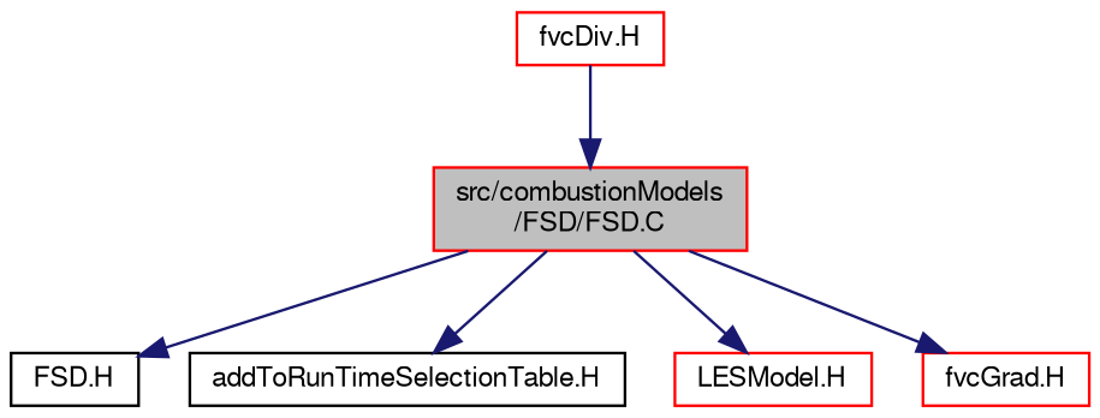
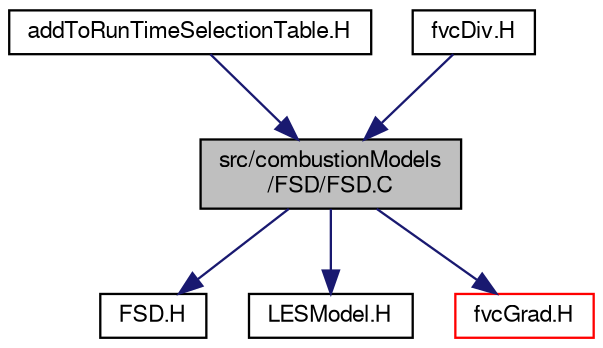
  digraph {
    node [color=black fontname=FreeSans fontsize=10 shape=record]
    edge [color=midnightblue fontname=FreeSans fontsize=10 labelfontname=FreeSans labelfontsize=10 style=solid]
-   n1 [color=red fillcolor=grey75 fontcolor=black height=0.2 label="src/combustionModels\l/FSD/FSD.C" style=filled width=0.4]
+   n1 [fillcolor=grey75 fontcolor=black height=0.2 label="src/combustionModels\l/FSD/FSD.C" style=filled width=0.4]
    n2 [height=0.2 label="FSD.H" width=0.4]
    n3 [height=0.2 label="addToRunTimeSelectionTable.H" width=0.4]
-   n4 [color=red height=0.2 label="LESModel.H" width=0.4]
+   n4 [height=0.2 label="LESModel.H" width=0.4]
    n5 [color=red height=0.2 label="fvcGrad.H" width=0.4]
-   n6 [color=red height=0.2 label="fvcDiv.H" width=0.4]
+   n6 [height=0.2 label="fvcDiv.H" width=0.4]
    n1 -> n2
-   n1 -> n3
+   n3 -> n1
    n1 -> n4
    n1 -> n5
    n6 -> n1
  }
